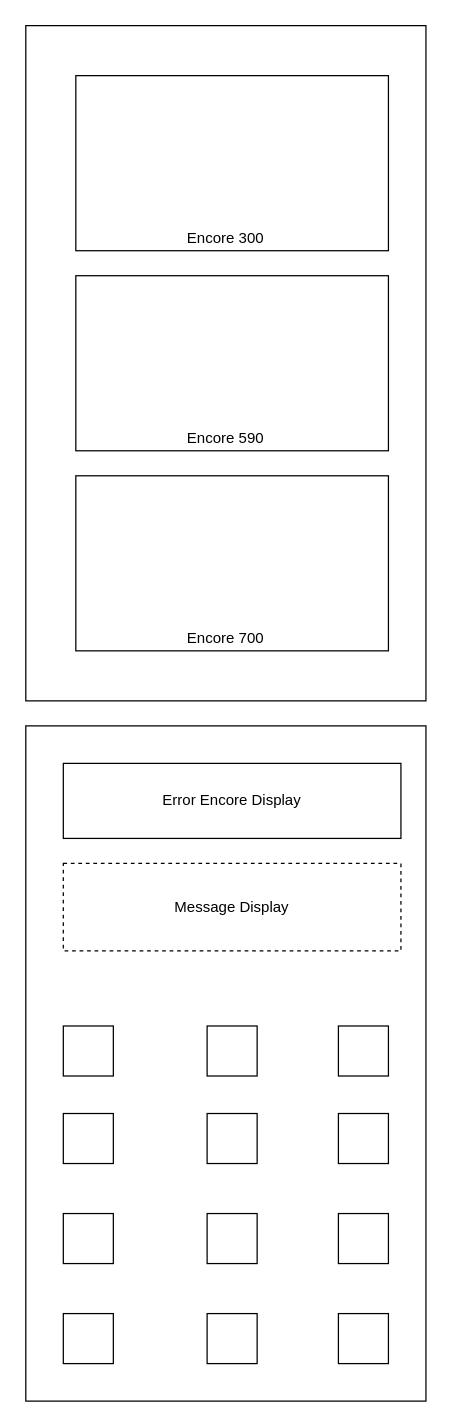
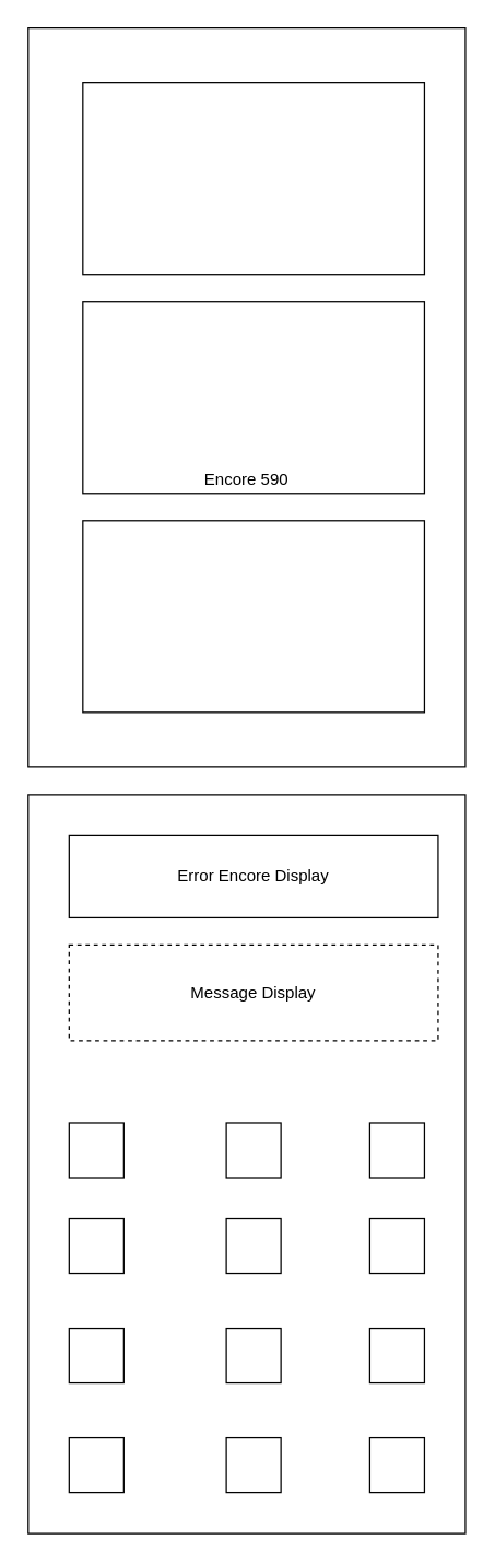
  <mxCell id="0" />
  <mxCell id="1" parent="0" />
  <mxCell id="2" value="" style="rounded=0;whiteSpace=wrap;html=1;" vertex="1" parent="1"><mxGeometry x="20" y="20" width="320" height="540" as="geometry" /></mxCell>
  <mxCell id="3" value="" style="rounded=0;whiteSpace=wrap;html=1;" vertex="1" parent="1"><mxGeometry x="60" y="60" width="250" height="140" as="geometry" /></mxCell>
  <mxCell id="4" value="" style="rounded=0;whiteSpace=wrap;html=1;" vertex="1" parent="1"><mxGeometry x="60" y="220" width="250" height="140" as="geometry" /></mxCell>
  <mxCell id="5" value="" style="rounded=0;whiteSpace=wrap;html=1;" vertex="1" parent="1"><mxGeometry x="60" y="380" width="250" height="140" as="geometry" /></mxCell>
- <mxCell id="6" value="Encore 300" style="text;html=1;strokeColor=none;fillColor=none;align=center;verticalAlign=middle;whiteSpace=wrap;overflow=hidden;" vertex="1" parent="1"><mxGeometry x="140" y="180" width="80" height="20" as="geometry" /></mxCell>
- <mxCell id="7" value="&lt;div&gt;Encore 700&lt;/div&gt;" style="text;html=1;strokeColor=none;fillColor=none;align=center;verticalAlign=middle;whiteSpace=wrap;overflow=hidden;" vertex="1" parent="1"><mxGeometry x="140" y="500" width="80" height="20" as="geometry" /></mxCell>
  <mxCell id="8" value="Encore 590" style="text;html=1;strokeColor=none;fillColor=none;align=center;verticalAlign=middle;whiteSpace=wrap;overflow=hidden;" vertex="1" parent="1"><mxGeometry x="140" y="340" width="80" height="20" as="geometry" /></mxCell>
  <mxCell id="9" value="" style="rounded=0;whiteSpace=wrap;html=1;" vertex="1" parent="1"><mxGeometry x="20" y="580" width="320" height="540" as="geometry" /></mxCell>
  <mxCell id="10" value="Error Encore Display" style="rounded=0;whiteSpace=wrap;html=1;" vertex="1" parent="1"><mxGeometry x="50" y="610" width="270" height="60" as="geometry" /></mxCell>
  <mxCell id="11" value="" style="whiteSpace=wrap;html=1;aspect=fixed;" vertex="1" parent="1"><mxGeometry x="50" y="820" width="40" height="40" as="geometry" /></mxCell>
  <mxCell id="12" value="" style="whiteSpace=wrap;html=1;aspect=fixed;" vertex="1" parent="1"><mxGeometry x="165" y="820" width="40" height="40" as="geometry" /></mxCell>
  <mxCell id="13" value="" style="whiteSpace=wrap;html=1;aspect=fixed;" vertex="1" parent="1"><mxGeometry x="270" y="820" width="40" height="40" as="geometry" /></mxCell>
  <mxCell id="14" value="" style="whiteSpace=wrap;html=1;aspect=fixed;" vertex="1" parent="1"><mxGeometry x="50" y="890" width="40" height="40" as="geometry" /></mxCell>
  <mxCell id="15" value="" style="whiteSpace=wrap;html=1;aspect=fixed;" vertex="1" parent="1"><mxGeometry x="165" y="890" width="40" height="40" as="geometry" /></mxCell>
  <mxCell id="16" value="" style="whiteSpace=wrap;html=1;aspect=fixed;" vertex="1" parent="1"><mxGeometry x="270" y="890" width="40" height="40" as="geometry" /></mxCell>
  <mxCell id="17" value="" style="whiteSpace=wrap;html=1;aspect=fixed;" vertex="1" parent="1"><mxGeometry x="50" y="970" width="40" height="40" as="geometry" /></mxCell>
  <mxCell id="18" value="" style="whiteSpace=wrap;html=1;aspect=fixed;" vertex="1" parent="1"><mxGeometry x="165" y="970" width="40" height="40" as="geometry" /></mxCell>
  <mxCell id="19" value="" style="whiteSpace=wrap;html=1;aspect=fixed;" vertex="1" parent="1"><mxGeometry x="270" y="970" width="40" height="40" as="geometry" /></mxCell>
  <mxCell id="20" value="" style="whiteSpace=wrap;html=1;aspect=fixed;" vertex="1" parent="1"><mxGeometry x="50" y="1050" width="40" height="40" as="geometry" /></mxCell>
  <mxCell id="21" value="" style="whiteSpace=wrap;html=1;aspect=fixed;" vertex="1" parent="1"><mxGeometry x="165" y="1050" width="40" height="40" as="geometry" /></mxCell>
  <mxCell id="22" value="" style="whiteSpace=wrap;html=1;aspect=fixed;" vertex="1" parent="1"><mxGeometry x="270" y="1050" width="40" height="40" as="geometry" /></mxCell>
  <mxCell id="23" value="Message Display" style="rounded=0;whiteSpace=wrap;html=1;dashed=1;" vertex="1" parent="1"><mxGeometry x="50" y="690" width="270" height="70" as="geometry" /></mxCell>
